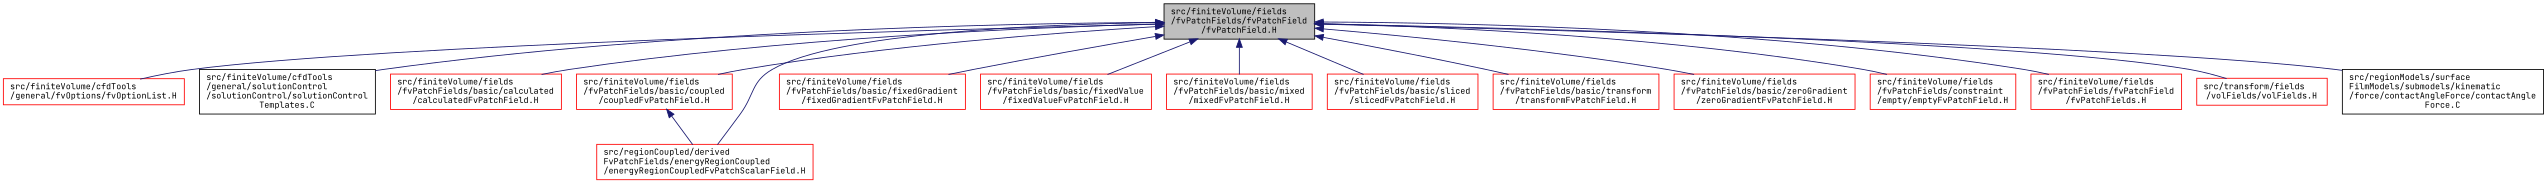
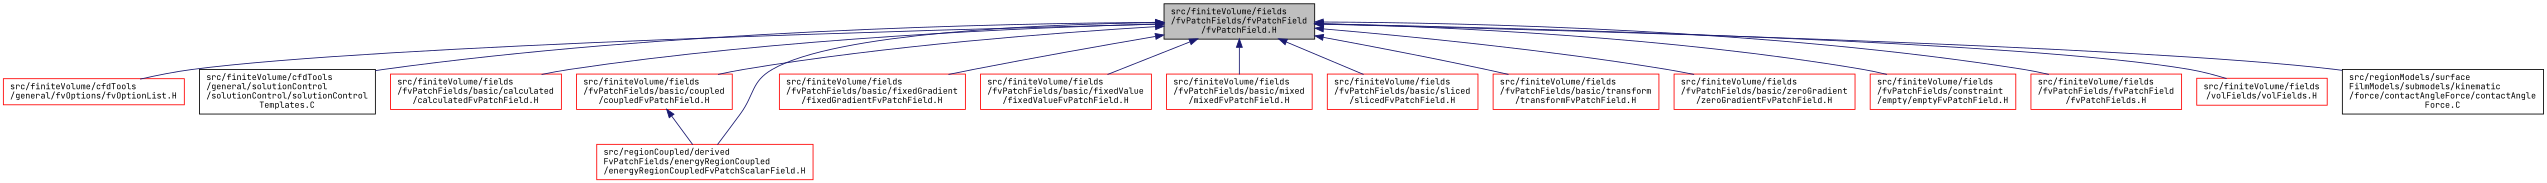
  digraph {
    fontname="JetBrains Mono"
    node [color=red fontname="JetBrains Mono" fontsize=10 shape=record]
    edge [color=midnightblue dir=back fontname="JetBrains Mono" fontsize=10 labelfontname=Helvetica labelfontsize=10 style=solid]
    n1 [color=black fillcolor=grey75 fontcolor=black height=0.2 label="src/finiteVolume/fields\l/fvPatchFields/fvPatchField\l/fvPatchField.H" style=filled width=0.4]
    n2 [height=0.2 label="src/finiteVolume/cfdTools\l/general/fvOptions/fvOptionList.H" width=0.4]
    n3 [color=black height=0.2 label="src/finiteVolume/cfdTools\l/general/solutionControl\l/solutionControl/solutionControl\lTemplates.C" width=0.4]
    n4 [height=0.2 label="src/finiteVolume/fields\l/fvPatchFields/basic/calculated\l/calculatedFvPatchField.H" width=0.4]
    n5 [height=0.2 label="src/finiteVolume/fields\l/fvPatchFields/basic/coupled\l/coupledFvPatchField.H" width=0.4]
    n6 [height=0.2 label="src/regionCoupled/derived\lFvPatchFields/energyRegionCoupled\l/energyRegionCoupledFvPatchScalarField.H" width=0.4]
    n7 [height=0.2 label="src/finiteVolume/fields\l/fvPatchFields/basic/fixedGradient\l/fixedGradientFvPatchField.H" width=0.4]
    n8 [height=0.2 label="src/finiteVolume/fields\l/fvPatchFields/basic/fixedValue\l/fixedValueFvPatchField.H" width=0.4]
    n9 [height=0.2 label="src/finiteVolume/fields\l/fvPatchFields/basic/mixed\l/mixedFvPatchField.H" width=0.4]
    n10 [height=0.2 label="src/finiteVolume/fields\l/fvPatchFields/basic/sliced\l/slicedFvPatchField.H" width=0.4]
    n11 [height=0.2 label="src/finiteVolume/fields\l/fvPatchFields/basic/transform\l/transformFvPatchField.H" width=0.4]
    n12 [height=0.2 label="src/finiteVolume/fields\l/fvPatchFields/basic/zeroGradient\l/zeroGradientFvPatchField.H" width=0.4]
    n13 [height=0.2 label="src/finiteVolume/fields\l/fvPatchFields/constraint\l/empty/emptyFvPatchField.H" width=0.4]
    n14 [height=0.2 label="src/finiteVolume/fields\l/fvPatchFields/fvPatchField\l/fvPatchFields.H" width=0.4]
-   n15 [height=0.2 label="src/transform/fields\l/volFields/volFields.H" width=0.4]
+   n15 [height=0.2 label="src/finiteVolume/fields\l/volFields/volFields.H" width=0.4]
    n16 [color=black height=0.2 label="src/regionModels/surface\lFilmModels/submodels/kinematic\l/force/contactAngleForce/contactAngle\lForce.C" width=0.4]
    n1 -> n2
    n1 -> n3
    n1 -> n4
    n1 -> n5
    n1 -> n6
    n1 -> n7
    n1 -> n8
    n1 -> n9
    n1 -> n10
    n1 -> n11
    n1 -> n12
    n1 -> n13
    n1 -> n14
    n1 -> n15
    n1 -> n16
    n5 -> n6
  }
